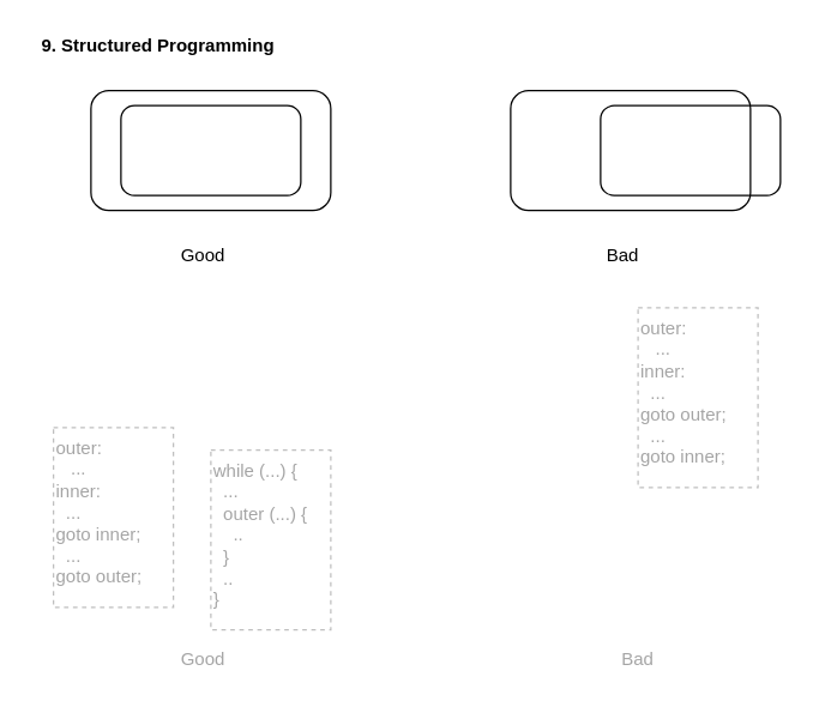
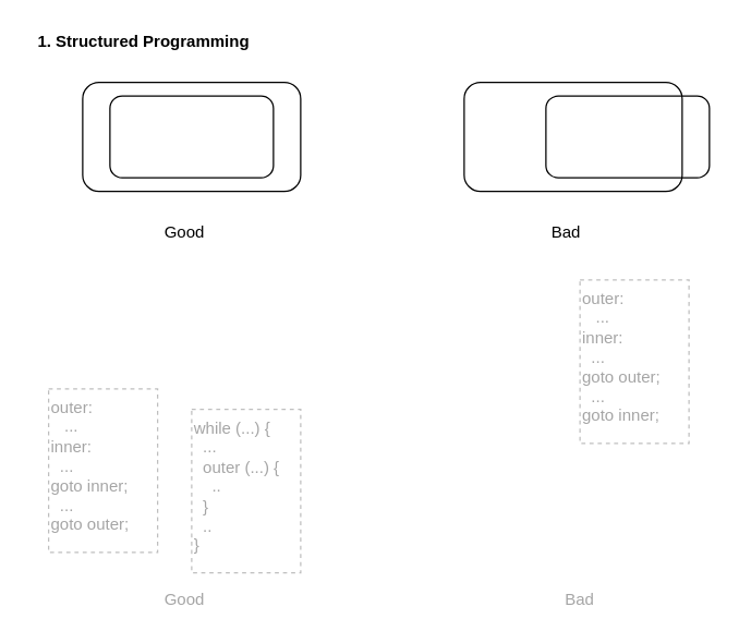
  <mxCell id="0" />
  <mxCell id="1" parent="0" />
  <mxCell id="2" value="" style="rounded=1;whiteSpace=wrap;html=1;fillColor=none;" vertex="1" parent="1"><mxGeometry x="60" y="60" width="160" height="80" as="geometry" /></mxCell>
  <mxCell id="3" value="" style="rounded=1;whiteSpace=wrap;html=1;fillColor=none;" vertex="1" parent="1"><mxGeometry x="80" y="70" width="120" height="60" as="geometry" /></mxCell>
  <mxCell id="4" value="" style="rounded=1;whiteSpace=wrap;html=1;fillColor=none;" vertex="1" parent="1"><mxGeometry x="340" y="60" width="160" height="80" as="geometry" /></mxCell>
  <mxCell id="5" value="" style="rounded=1;whiteSpace=wrap;html=1;fillColor=none;" vertex="1" parent="1"><mxGeometry x="400" y="70" width="120" height="60" as="geometry" /></mxCell>
- <mxCell id="6" value="9. Structured Programming" style="text;html=1;strokeColor=none;fillColor=none;align=center;verticalAlign=middle;whiteSpace=wrap;rounded=0;fontStyle=1" vertex="1" parent="1"><mxGeometry x="20" y="20" width="170" height="20" as="geometry" /></mxCell>
+ <mxCell id="6" value="1. Structured Programming" style="text;html=1;strokeColor=none;fillColor=none;align=center;verticalAlign=middle;whiteSpace=wrap;rounded=0;fontStyle=1" vertex="1" parent="1"><mxGeometry x="20" y="20" width="170" height="20" as="geometry" /></mxCell>
  <mxCell id="7" value="Good" style="text;html=1;strokeColor=none;fillColor=none;align=center;verticalAlign=middle;whiteSpace=wrap;rounded=0;" vertex="1" parent="1"><mxGeometry x="60" y="160" width="150" height="20" as="geometry" /></mxCell>
  <mxCell id="8" value="Bad" style="text;html=1;strokeColor=none;fillColor=none;align=center;verticalAlign=middle;whiteSpace=wrap;rounded=0;" vertex="1" parent="1"><mxGeometry x="340" y="160" width="150" height="20" as="geometry" /></mxCell>
  <mxCell id="9" value="outer:&lt;br&gt;&amp;nbsp; &amp;nbsp;...&lt;br&gt;inner:&lt;br&gt;&amp;nbsp; ...&lt;br&gt;goto inner;&lt;br&gt;&amp;nbsp; ...&lt;br&gt;goto outer;" style="text;html=1;fillColor=none;align=left;verticalAlign=top;whiteSpace=wrap;rounded=0;sketch=0;fontColor=#000000;opacity=25;strokeColor=#000000;dashed=1;textOpacity=35;" vertex="1" parent="1"><mxGeometry x="35" y="285" width="80" height="120" as="geometry" /></mxCell>
  <mxCell id="10" value="while (...) {&lt;br&gt;&amp;nbsp; ...&lt;br&gt;&amp;nbsp; outer (...) {&lt;br&gt;&amp;nbsp; &amp;nbsp; ..&lt;br&gt;&amp;nbsp; }&lt;br&gt;&amp;nbsp; ..&lt;br&gt;}" style="text;html=1;fillColor=none;align=left;verticalAlign=top;whiteSpace=wrap;rounded=0;sketch=0;fontColor=#000000;opacity=25;strokeColor=#000000;dashed=1;textOpacity=35;" vertex="1" parent="1"><mxGeometry x="140" y="300" width="80" height="120" as="geometry" /></mxCell>
  <mxCell id="11" value="outer:&lt;br&gt;&amp;nbsp; &amp;nbsp;...&lt;br&gt;inner:&lt;br&gt;&amp;nbsp; ...&lt;br&gt;goto outer;&lt;br&gt;&amp;nbsp; ...&lt;br&gt;goto inner;" style="text;html=1;fillColor=none;align=left;verticalAlign=top;whiteSpace=wrap;rounded=0;sketch=0;fontColor=#000000;opacity=25;strokeColor=#000000;dashed=1;textOpacity=35;" vertex="1" parent="1"><mxGeometry x="425" y="205" width="80" height="120" as="geometry" /></mxCell>
  <mxCell id="12" value="Good" style="text;html=1;strokeColor=none;fillColor=none;align=center;verticalAlign=middle;whiteSpace=wrap;rounded=0;textOpacity=35;" vertex="1" parent="1"><mxGeometry x="60" y="430" width="150" height="20" as="geometry" /></mxCell>
  <mxCell id="13" value="Bad" style="text;html=1;strokeColor=none;fillColor=none;align=center;verticalAlign=middle;whiteSpace=wrap;rounded=0;textOpacity=35;" vertex="1" parent="1"><mxGeometry x="350" y="430" width="150" height="20" as="geometry" /></mxCell>
